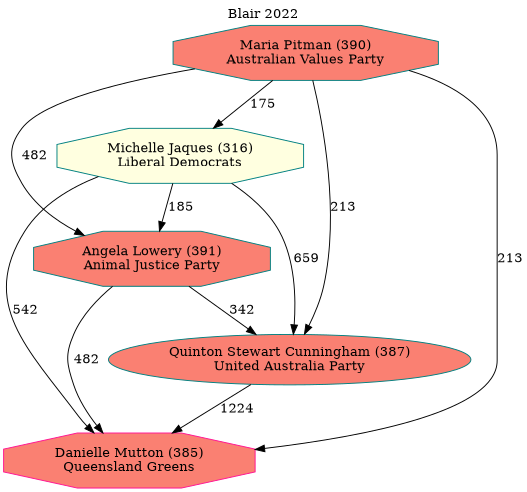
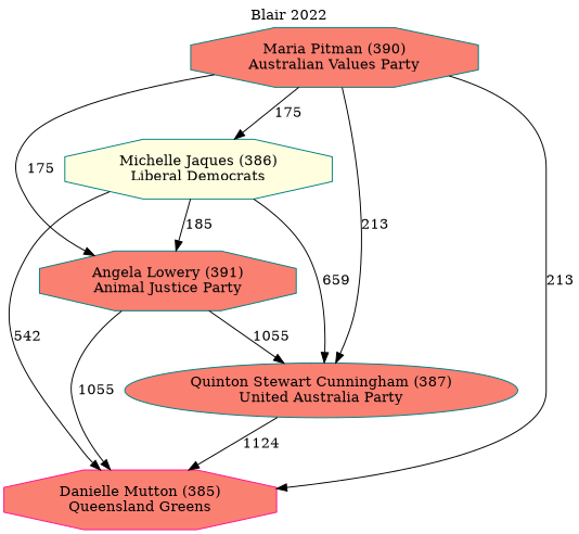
  digraph {
    label="Blair 2022"
    labelloc=t
    mclimit=10
    node [color=teal fillcolor=salmon shape=octagon style=filled]
-   n1 [fillcolor=lightyellow label="Michelle Jaques (316)\nLiberal Democrats"]
+   n1 [fillcolor=lightyellow label="Michelle Jaques (386)\nLiberal Democrats"]
    n2 [label="Quinton Stewart Cunningham (387)\nUnited Australia Party" shape=ellipse]
    n3 [color=deeppink label="Danielle Mutton (385)\nQueensland Greens"]
    n4 [label="Angela Lowery (391)\nAnimal Justice Party"]
    n5 [label="Maria Pitman (390)\nAustralian Values Party"]
    n1 -> n2 [label=659]
    n1 -> n3 [label=542]
    n1 -> n4 [label=185]
-   n2 -> n3 [label=1224]
-   n4 -> n2 [label=342]
-   n4 -> n3 [label=482]
+   n2 -> n3 [label=1124]
+   n4 -> n2 [label=1055]
+   n4 -> n3 [label=1055]
    n5 -> n1 [label=175]
    n5 -> n2 [label=213]
    n5 -> n3 [label=213]
-   n5 -> n4 [label=482]
+   n5 -> n4 [label=175]
  }
